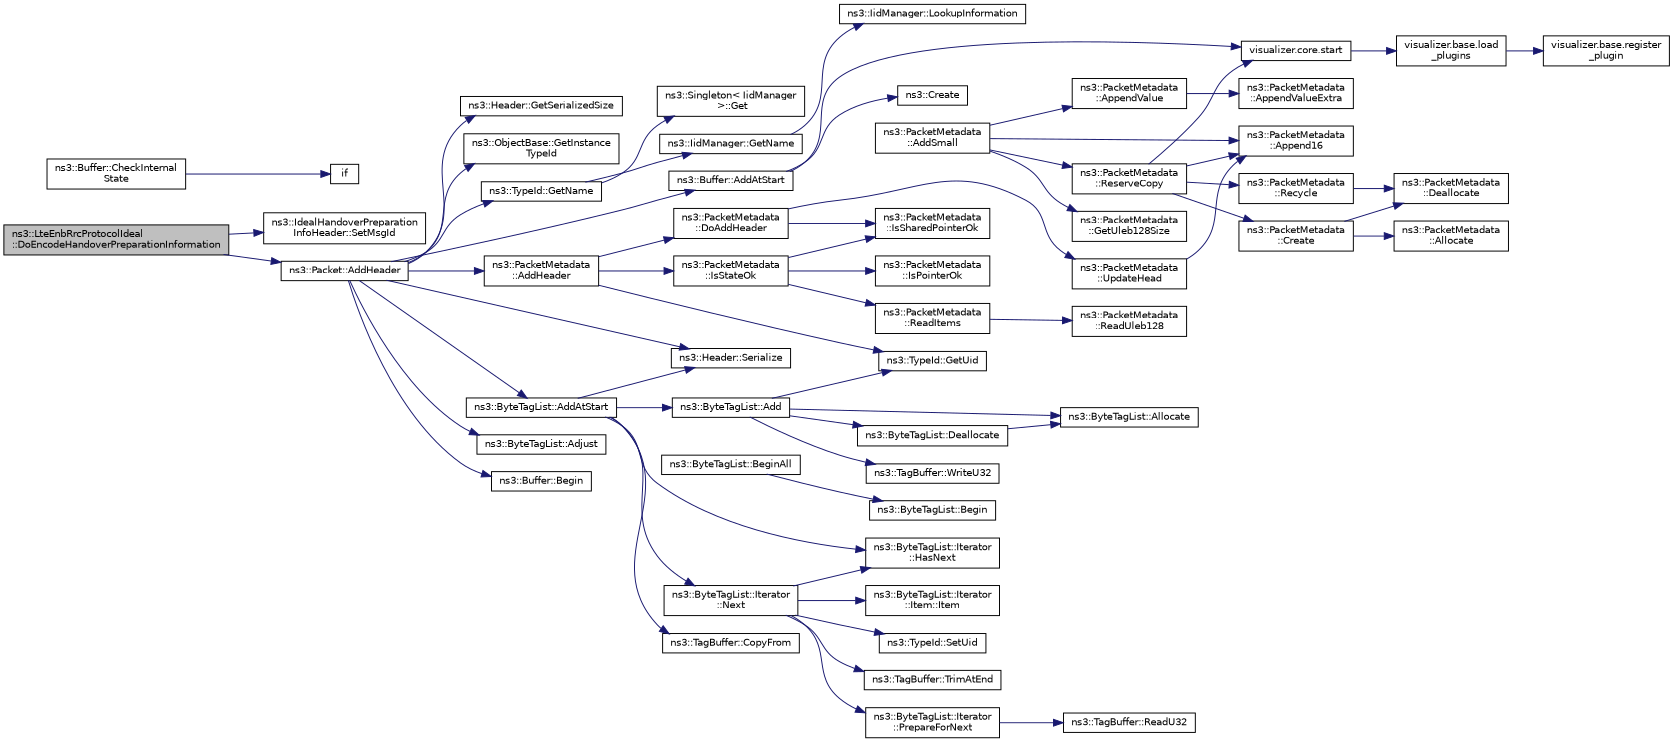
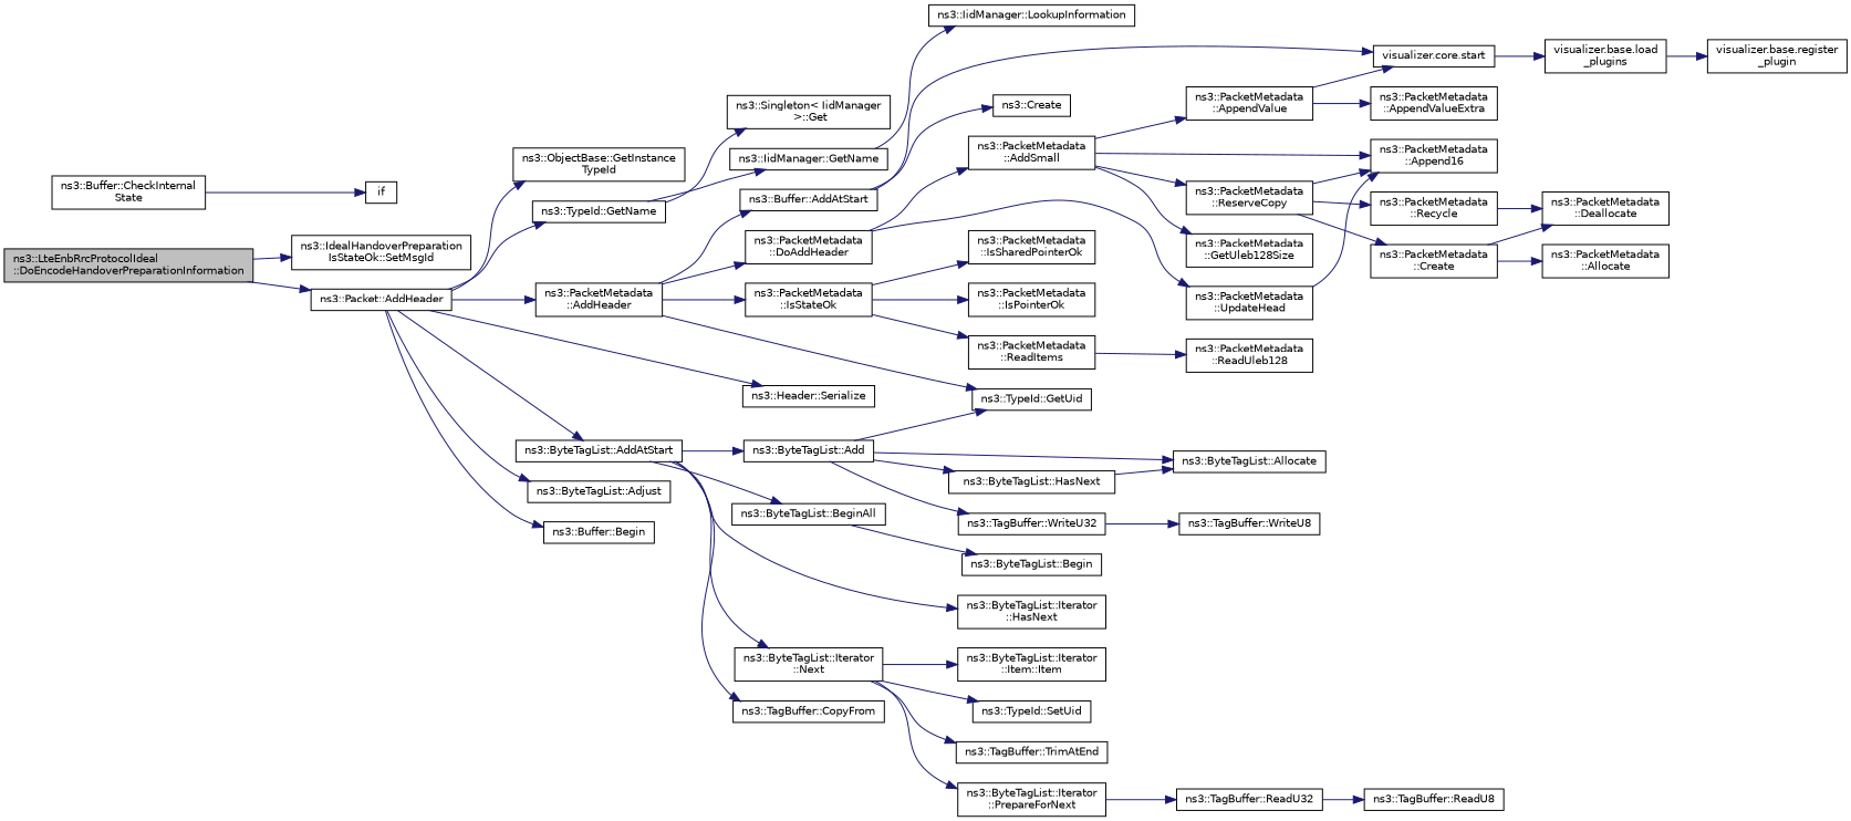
  digraph {
    rankdir=LR
    node [color=black fillcolor=white fontname=Helvetica fontsize=10 shape=record style=filled]
    edge [color=midnightblue fontname=Helvetica fontsize=10 labelfontname=Helvetica labelfontsize=10 style=solid]
    n1 [fillcolor=grey75 fontcolor=black height=0.2 label="ns3::LteEnbRrcProtocolIdeal\l::DoEncodeHandoverPreparationInformation" width=0.4]
-   n2 [height=0.2 label="ns3::IdealHandoverPreparation\lInfoHeader::SetMsgId" width=0.4]
+   n2 [height=0.2 label="ns3::IdealHandoverPreparation\lIsStateOk::SetMsgId" width=0.4]
    n3 [height=0.2 label="ns3::Packet::AddHeader" width=0.4]
-   n4 [height=0.2 label="ns3::Header::GetSerializedSize" width=0.4]
    n5 [height=0.2 label="ns3::ObjectBase::GetInstance\lTypeId" width=0.4]
    n6 [height=0.2 label="ns3::TypeId::GetName" width=0.4]
    n7 [height=0.2 label="ns3::Buffer::AddAtStart" width=0.4]
    n8 [height=0.2 label="ns3::ByteTagList::Adjust" width=0.4]
    n9 [height=0.2 label="ns3::ByteTagList::AddAtStart" width=0.4]
    n10 [height=0.2 label="ns3::Header::Serialize" width=0.4]
    n11 [height=0.2 label="ns3::Buffer::Begin" width=0.4]
    n12 [height=0.2 label="ns3::PacketMetadata\l::AddHeader" width=0.4]
    n13 [height=0.2 label="ns3::Singleton\< IidManager\l \>::Get" width=0.4]
    n14 [height=0.2 label="ns3::IidManager::GetName" width=0.4]
    n15 [height=0.2 label="visualizer.core.start" width=0.4]
    n16 [height=0.2 label="ns3::Create" width=0.4]
    n17 [height=0.2 label="ns3::ByteTagList::BeginAll" width=0.4]
    n18 [height=0.2 label="ns3::ByteTagList::Iterator\l::HasNext" width=0.4]
    n19 [height=0.2 label="ns3::ByteTagList::Iterator\l::Next" width=0.4]
    n20 [height=0.2 label="ns3::ByteTagList::Add" width=0.4]
    n21 [height=0.2 label="ns3::TagBuffer::CopyFrom" width=0.4]
    n22 [height=0.2 label="ns3::TypeId::GetUid" width=0.4]
    n23 [height=0.2 label="ns3::PacketMetadata\l::IsStateOk" width=0.4]
    n24 [height=0.2 label="ns3::PacketMetadata\l::DoAddHeader" width=0.4]
    n25 [height=0.2 label="ns3::IidManager::LookupInformation" width=0.4]
    n26 [height=0.2 label="visualizer.base.load\l_plugins" width=0.4]
    n27 [height=0.2 label="visualizer.base.register\l_plugin" width=0.4]
    n28 [height=0.2 label="ns3::ByteTagList::Begin" width=0.4]
    n29 [height=0.2 label="ns3::ByteTagList::Iterator\l::Item::Item" width=0.4]
    n30 [height=0.2 label="ns3::TypeId::SetUid" width=0.4]
    n31 [height=0.2 label="ns3::TagBuffer::TrimAtEnd" width=0.4]
    n32 [height=0.2 label="ns3::ByteTagList::Iterator\l::PrepareForNext" width=0.4]
    n33 [height=0.2 label="ns3::ByteTagList::Allocate" width=0.4]
-   n34 [height=0.2 label="ns3::ByteTagList::Deallocate" width=0.4]
+   n34 [height=0.2 label="ns3::ByteTagList::HasNext" width=0.4]
    n35 [height=0.2 label="ns3::TagBuffer::WriteU32" width=0.4]
    n36 [height=0.2 label="ns3::TagBuffer::ReadU32" width=0.4]
+   n37 [height=0.2 label="ns3::TagBuffer::ReadU8" width=0.4]
+   n38 [height=0.2 label="ns3::TagBuffer::WriteU8" width=0.4]
    n39 [height=0.2 label="ns3::Buffer::CheckInternal\lState" width=0.4]
    n40 [height=0.2 label=if width=0.4]
    n41 [height=0.2 label="ns3::PacketMetadata\l::IsPointerOk" width=0.4]
    n42 [height=0.2 label="ns3::PacketMetadata\l::ReadItems" width=0.4]
    n43 [height=0.2 label="ns3::PacketMetadata\l::IsSharedPointerOk" width=0.4]
    n44 [height=0.2 label="ns3::PacketMetadata\l::AddSmall" width=0.4]
    n45 [height=0.2 label="ns3::PacketMetadata\l::UpdateHead" width=0.4]
    n46 [height=0.2 label="ns3::PacketMetadata\l::ReadUleb128" width=0.4]
    n47 [height=0.2 label="ns3::PacketMetadata\l::GetUleb128Size" width=0.4]
    n48 [height=0.2 label="ns3::PacketMetadata\l::ReserveCopy" width=0.4]
    n49 [height=0.2 label="ns3::PacketMetadata\l::Append16" width=0.4]
    n50 [height=0.2 label="ns3::PacketMetadata\l::AppendValue" width=0.4]
    n51 [height=0.2 label="ns3::PacketMetadata\l::Create" width=0.4]
    n52 [height=0.2 label="ns3::PacketMetadata\l::Recycle" width=0.4]
    n53 [height=0.2 label="ns3::PacketMetadata\l::AppendValueExtra" width=0.4]
    n54 [height=0.2 label="ns3::PacketMetadata\l::Deallocate" width=0.4]
    n55 [height=0.2 label="ns3::PacketMetadata\l::Allocate" width=0.4]
    n1 -> n2
    n1 -> n3
-   n3 -> n4
    n3 -> n5
    n3 -> n6
-   n3 -> n7
+   n12 -> n7
    n3 -> n8
    n3 -> n9
    n3 -> n10
    n3 -> n11
    n3 -> n12
    n6 -> n13
    n6 -> n14
    n7 -> n15
    n7 -> n16
-   n9 -> n10
+   n9 -> n17
    n9 -> n18
    n9 -> n19
    n9 -> n20
    n9 -> n21
    n12 -> n22
    n12 -> n23
    n12 -> n24
    n14 -> n25
    n15 -> n26
    n17 -> n28
-   n19 -> n18
    n19 -> n29
    n19 -> n30
    n19 -> n31
    n19 -> n32
    n20 -> n22
    n20 -> n33
    n20 -> n34
    n20 -> n35
    n23 -> n41
    n23 -> n42
    n23 -> n43
-   n24 -> n43
+   n24 -> n44
    n24 -> n45
    n26 -> n27
    n32 -> n36
    n34 -> n33
+   n35 -> n38
+   n36 -> n37
    n39 -> n40
    n42 -> n46
    n44 -> n47
    n44 -> n48
    n44 -> n49
    n44 -> n50
    n45 -> n49
-   n48 -> n15
+   n50 -> n15
    n48 -> n49
    n48 -> n51
    n48 -> n52
    n50 -> n53
    n51 -> n54
    n51 -> n55
    n52 -> n54
  }
